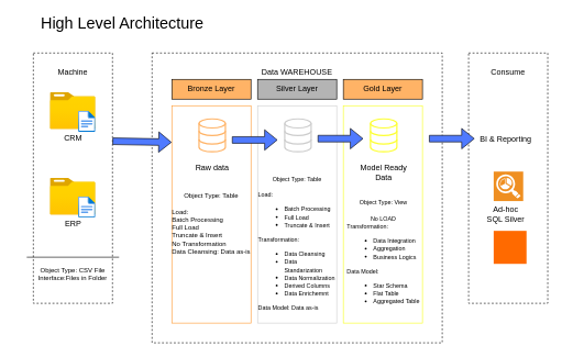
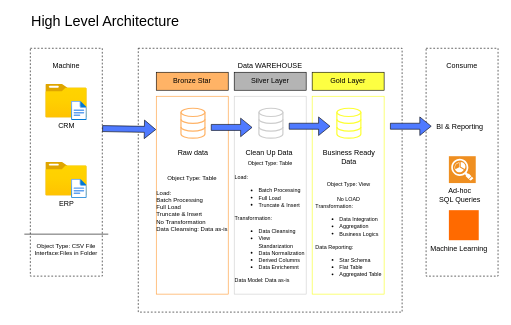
  <mxCell id="0" />
  <mxCell id="1" parent="0" />
- <mxCell id="2" value="&lt;font style=&quot;font-size: 24px;&quot;&gt;High Level Architecture&lt;/font&gt;" style="text;strokeColor=none;align=center;fillColor=none;html=1;verticalAlign=middle;whiteSpace=wrap;rounded=0;" parent="1" vertex="1"><mxGeometry x="30" y="20" width="310" height="30" as="geometry" /></mxCell>
+ <mxCell id="2" value="&lt;font style=&quot;font-size: 24px;&quot;&gt;High Level Architecture&lt;/font&gt;" style="text;strokeColor=none;align=center;fillColor=none;html=1;verticalAlign=middle;whiteSpace=wrap;rounded=0;" parent="1" vertex="1"><mxGeometry x="20" y="20" width="310" height="30" as="geometry" /></mxCell>
  <mxCell id="3" value="" style="rounded=0;whiteSpace=wrap;html=1;fillColor=none;strokeColor=default;dashed=1;" parent="1" vertex="1"><mxGeometry x="50" y="80" width="120" height="380" as="geometry" /></mxCell>
  <mxCell id="4" value="Machine" style="rounded=0;whiteSpace=wrap;html=1;strokeColor=none;fillColor=none;" parent="1" vertex="1"><mxGeometry x="50" y="80" width="120" height="60" as="geometry" /></mxCell>
  <mxCell id="5" value="" style="rounded=0;whiteSpace=wrap;html=1;fillColor=none;strokeColor=default;dashed=1;" parent="1" vertex="1"><mxGeometry x="230" y="80" width="440" height="440" as="geometry" /></mxCell>
  <mxCell id="6" value="Data WAREHOUSE" style="rounded=0;whiteSpace=wrap;html=1;strokeColor=none;fillColor=none;" parent="1" vertex="1"><mxGeometry x="230" y="80" width="440" height="60" as="geometry" /></mxCell>
  <mxCell id="7" value="" style="rounded=0;whiteSpace=wrap;html=1;fillColor=none;strokeColor=default;dashed=1;" parent="1" vertex="1"><mxGeometry x="710" y="80" width="120" height="380" as="geometry" /></mxCell>
  <mxCell id="8" value="Consume" style="rounded=0;whiteSpace=wrap;html=1;strokeColor=none;fillColor=none;" parent="1" vertex="1"><mxGeometry x="710" y="80" width="120" height="60" as="geometry" /></mxCell>
- <mxCell id="9" value="Bronze Layer" style="rounded=0;whiteSpace=wrap;html=1;fillColor=#FFB366;" parent="1" vertex="1"><mxGeometry x="260" y="120" width="120" height="30" as="geometry" /></mxCell>
+ <mxCell id="9" value="Bronze Star" style="rounded=0;whiteSpace=wrap;html=1;fillColor=#FFB366;" parent="1" vertex="1"><mxGeometry x="260" y="120" width="120" height="30" as="geometry" /></mxCell>
  <mxCell id="10" value="Silver Layer" style="rounded=0;whiteSpace=wrap;html=1;fillColor=#B4B4B4;" parent="1" vertex="1"><mxGeometry x="390" y="120" width="120" height="30" as="geometry" /></mxCell>
- <mxCell id="11" value="Gold Layer" style="rounded=0;whiteSpace=wrap;html=1;fillColor=#ffb366;" parent="1" vertex="1"><mxGeometry x="520" y="120" width="120" height="30" as="geometry" /></mxCell>
+ <mxCell id="11" value="Gold Layer" style="rounded=0;whiteSpace=wrap;html=1;fillColor=#FDFF42;" parent="1" vertex="1"><mxGeometry x="520" y="120" width="120" height="30" as="geometry" /></mxCell>
  <mxCell id="12" value="" style="rounded=0;whiteSpace=wrap;html=1;fillColor=none;strokeColor=#FF9933;" parent="1" vertex="1"><mxGeometry x="260" y="160" width="120" height="330" as="geometry" /></mxCell>
  <mxCell id="13" value="" style="rounded=0;whiteSpace=wrap;html=1;fillColor=none;strokeColor=#CDCDCD;" parent="1" vertex="1"><mxGeometry x="390" y="160" width="120" height="330" as="geometry" /></mxCell>
  <mxCell id="14" value="" style="rounded=0;whiteSpace=wrap;html=1;fillColor=none;strokeColor=#F7FF20;" parent="1" vertex="1"><mxGeometry x="520" y="160" width="120" height="330" as="geometry" /></mxCell>
  <mxCell id="15" value="CRM" style="image;aspect=fixed;html=1;points=[];align=center;fontSize=12;image=img/lib/azure2/general/Folder_Blank.svg;" parent="1" vertex="1"><mxGeometry x="75.5" y="140" width="69" height="56.0" as="geometry" /></mxCell>
  <mxCell id="16" value="" style="image;aspect=fixed;html=1;points=[];align=center;fontSize=12;image=img/lib/azure2/general/File.svg;" parent="1" vertex="1"><mxGeometry x="118.5" y="168" width="26" height="32.04" as="geometry" /></mxCell>
  <mxCell id="17" value="ERP" style="image;aspect=fixed;html=1;points=[];align=center;fontSize=12;image=img/lib/azure2/general/Folder_Blank.svg;" parent="1" vertex="1"><mxGeometry x="75.5" y="270" width="69" height="56.0" as="geometry" /></mxCell>
  <mxCell id="18" value="" style="image;aspect=fixed;html=1;points=[];align=center;fontSize=12;image=img/lib/azure2/general/File.svg;" parent="1" vertex="1"><mxGeometry x="118.5" y="298" width="26" height="32.04" as="geometry" /></mxCell>
  <mxCell id="19" value="" style="endArrow=none;html=1;rounded=0;" parent="1" edge="1"><mxGeometry width="50" height="50" relative="1" as="geometry"><mxPoint x="40" y="390" as="sourcePoint" /><mxPoint x="180" y="390" as="targetPoint" /></mxGeometry></mxCell>
  <mxCell id="20" value="Object Type: CSV File&lt;br&gt;Interface:Files in Folder" style="text;strokeColor=none;align=center;fillColor=none;html=1;verticalAlign=middle;whiteSpace=wrap;rounded=0;fontSize=10;" parent="1" vertex="1"><mxGeometry x="35" y="400" width="150" height="30" as="geometry" /></mxCell>
  <mxCell id="21" value="" style="html=1;verticalLabelPosition=bottom;align=center;labelBackgroundColor=#ffffff;verticalAlign=top;strokeWidth=2;strokeColor=#FFB366;shadow=0;dashed=0;shape=mxgraph.ios7.icons.data;fontColor=#000000;" parent="1" vertex="1"><mxGeometry x="301.2" y="180" width="40" height="50" as="geometry" /></mxCell>
  <mxCell id="22" value="" style="html=1;verticalLabelPosition=bottom;align=center;labelBackgroundColor=#ffffff;verticalAlign=top;strokeWidth=2;strokeColor=#CDCDCD;shadow=0;dashed=0;shape=mxgraph.ios7.icons.data;fontColor=#000000;" parent="1" vertex="1"><mxGeometry x="431.2" y="180" width="40" height="50" as="geometry" /></mxCell>
  <mxCell id="23" value="" style="html=1;verticalLabelPosition=bottom;align=center;labelBackgroundColor=#ffffff;verticalAlign=top;strokeWidth=2;strokeColor=#FDFF32;shadow=0;dashed=0;shape=mxgraph.ios7.icons.data;fontColor=#000000;" parent="1" vertex="1"><mxGeometry x="561.2" y="180" width="40" height="50" as="geometry" /></mxCell>
  <mxCell id="24" value="" style="shape=flexArrow;endArrow=classic;html=1;rounded=0;exitX=0.99;exitY=0.484;exitDx=0;exitDy=0;entryX=-0.013;entryY=0.364;entryDx=0;entryDy=0;entryPerimeter=0;exitPerimeter=0;fillColor=#4F7AFF;" parent="1" edge="1"><mxGeometry width="50" height="50" relative="1" as="geometry"><mxPoint x="170" y="213.92" as="sourcePoint" /><mxPoint x="259.64" y="215.56" as="targetPoint" /></mxGeometry></mxCell>
  <mxCell id="25" value="" style="shape=flexArrow;endArrow=classic;html=1;rounded=0;entryX=-0.013;entryY=0.364;entryDx=0;entryDy=0;entryPerimeter=0;fillColor=#4F7AFF;" parent="1" edge="1"><mxGeometry width="50" height="50" relative="1" as="geometry"><mxPoint x="351.2" y="212" as="sourcePoint" /><mxPoint x="420.2" y="212" as="targetPoint" /></mxGeometry></mxCell>
  <mxCell id="26" value="" style="shape=flexArrow;endArrow=classic;html=1;rounded=0;entryX=-0.013;entryY=0.364;entryDx=0;entryDy=0;entryPerimeter=0;fillColor=#4F7AFF;" parent="1" edge="1"><mxGeometry width="50" height="50" relative="1" as="geometry"><mxPoint x="481.2" y="210" as="sourcePoint" /><mxPoint x="550.2" y="210" as="targetPoint" /></mxGeometry></mxCell>
+ <mxCell id="27" value="Clean Up Data" style="text;strokeColor=none;align=center;fillColor=none;html=1;verticalAlign=middle;whiteSpace=wrap;rounded=0;" parent="1" vertex="1"><mxGeometry x="401.2" y="240" width="95" height="30" as="geometry" /></mxCell>
  <mxCell id="28" value="Raw data" style="text;strokeColor=none;align=center;fillColor=none;html=1;verticalAlign=middle;whiteSpace=wrap;rounded=0;" parent="1" vertex="1"><mxGeometry x="273.7" y="240" width="95" height="30" as="geometry" /></mxCell>
- <mxCell id="29" value="Model Ready&lt;br&gt;Data" style="text;strokeColor=none;align=center;fillColor=none;html=1;verticalAlign=middle;whiteSpace=wrap;rounded=0;" parent="1" vertex="1"><mxGeometry x="533.7" y="246" width="95" height="30" as="geometry" /></mxCell>
+ <mxCell id="29" value="Business Ready&lt;br&gt;Data" style="text;strokeColor=none;align=center;fillColor=none;html=1;verticalAlign=middle;whiteSpace=wrap;rounded=0;" parent="1" vertex="1"><mxGeometry x="533.7" y="246" width="95" height="30" as="geometry" /></mxCell>
  <mxCell id="30" value="&lt;div&gt;Object Type: Table&lt;/div&gt;&lt;div&gt;&lt;br&gt;&lt;/div&gt;&lt;div align=&quot;left&quot;&gt;Load:&lt;/div&gt;&lt;div align=&quot;left&quot;&gt;Batch Processing&lt;/div&gt;&lt;div align=&quot;left&quot;&gt;Full Load&lt;/div&gt;&lt;div align=&quot;left&quot;&gt;Truncate &amp;amp; Insert&lt;/div&gt;&lt;div align=&quot;left&quot;&gt;No Transformation&lt;/div&gt;&lt;div align=&quot;left&quot;&gt;Data Cleansing: Data as-is&lt;/div&gt;&lt;div&gt;&lt;br&gt;&lt;/div&gt;" style="text;strokeColor=none;align=center;fillColor=none;html=1;verticalAlign=middle;whiteSpace=wrap;rounded=0;fontSize=10;" parent="1" vertex="1"><mxGeometry x="245" y="240" width="150" height="210" as="geometry" /></mxCell>
- <mxCell id="31" value="&lt;div&gt;&lt;font style=&quot;font-size: 9px;&quot;&gt;Object Type: Table&lt;/font&gt;&lt;/div&gt;&lt;div&gt;&lt;font style=&quot;font-size: 9px;&quot;&gt;&lt;br&gt;&lt;/font&gt;&lt;/div&gt;&lt;div align=&quot;left&quot;&gt;&lt;font style=&quot;font-size: 9px;&quot;&gt;Load:&lt;/font&gt;&lt;/div&gt;&lt;ul&gt;&lt;li align=&quot;left&quot;&gt;&lt;font style=&quot;font-size: 9px;&quot;&gt;Batch Processing&lt;/font&gt;&lt;/li&gt;&lt;li align=&quot;left&quot;&gt;&lt;font style=&quot;font-size: 9px;&quot;&gt;Full Load&lt;/font&gt;&lt;/li&gt;&lt;li align=&quot;left&quot;&gt;&lt;font style=&quot;font-size: 9px;&quot;&gt;Truncate &amp;amp; Insert&lt;/font&gt;&lt;/li&gt;&lt;/ul&gt;&lt;div align=&quot;left&quot;&gt;&lt;font style=&quot;font-size: 9px;&quot;&gt;Transformation:&lt;/font&gt;&lt;/div&gt;&lt;ul&gt;&lt;li align=&quot;left&quot;&gt;&lt;font style=&quot;font-size: 9px;&quot;&gt;Data Cleansing&lt;/font&gt;&lt;/li&gt;&lt;li align=&quot;left&quot;&gt;&lt;font style=&quot;font-size: 9px;&quot;&gt;Data Standarization&lt;/font&gt;&lt;/li&gt;&lt;li align=&quot;left&quot;&gt;&lt;font style=&quot;font-size: 9px;&quot;&gt;Data Normalization&lt;/font&gt;&lt;/li&gt;&lt;li align=&quot;left&quot;&gt;&lt;font style=&quot;font-size: 9px;&quot;&gt;Derived Columns&lt;/font&gt;&lt;/li&gt;&lt;li align=&quot;left&quot;&gt;&lt;font style=&quot;font-size: 9px;&quot;&gt;Data Enrichemnt&lt;/font&gt;&lt;/li&gt;&lt;/ul&gt;&lt;div align=&quot;left&quot;&gt;&lt;font style=&quot;font-size: 9px;&quot;&gt;Data Model: Data as-is&lt;/font&gt;&lt;/div&gt;&lt;div&gt;&lt;font style=&quot;font-size: 9px;&quot;&gt;&lt;br&gt;&lt;/font&gt;&lt;/div&gt;" style="text;strokeColor=none;align=center;fillColor=none;html=1;verticalAlign=middle;whiteSpace=wrap;rounded=0;fontSize=10;" parent="1" vertex="1"><mxGeometry x="390" y="280" width="120" height="190" as="geometry" /></mxCell>
- <mxCell id="32" value="&lt;div&gt;&lt;font style=&quot;font-size: 9px;&quot;&gt;Object Type: View&lt;/font&gt;&lt;/div&gt;&lt;div&gt;&lt;font style=&quot;font-size: 9px;&quot;&gt;&lt;br&gt;&lt;/font&gt;&lt;/div&gt;&lt;div&gt;&lt;font style=&quot;font-size: 9px;&quot;&gt;No LOAD&lt;/font&gt;&lt;/div&gt;&lt;div align=&quot;left&quot;&gt;&lt;font style=&quot;font-size: 9px;&quot;&gt;Transformation:&lt;/font&gt;&lt;/div&gt;&lt;ul&gt;&lt;li align=&quot;left&quot;&gt;&lt;font style=&quot;font-size: 9px;&quot;&gt;Data Integration&lt;/font&gt;&lt;/li&gt;&lt;li align=&quot;left&quot;&gt;&lt;font style=&quot;font-size: 9px;&quot;&gt;Aggregation&lt;/font&gt;&lt;/li&gt;&lt;li align=&quot;left&quot;&gt;&lt;font style=&quot;font-size: 9px;&quot;&gt;Business Logics&lt;/font&gt;&lt;/li&gt;&lt;/ul&gt;&lt;div align=&quot;left&quot;&gt;&lt;font style=&quot;font-size: 9px;&quot;&gt;Data Model:&amp;nbsp;&lt;/font&gt;&lt;/div&gt;&lt;div align=&quot;left&quot;&gt;&lt;ul&gt;&lt;li&gt;&lt;font style=&quot;font-size: 9px;&quot;&gt;Star Schema&lt;/font&gt;&lt;/li&gt;&lt;li&gt;&lt;font style=&quot;font-size: 9px;&quot;&gt;Flat Table&lt;/font&gt;&lt;/li&gt;&lt;li&gt;&lt;font style=&quot;font-size: 9px;&quot;&gt;Aggregated Table&lt;/font&gt;&lt;/li&gt;&lt;/ul&gt;&lt;/div&gt;&lt;div&gt;&lt;font style=&quot;font-size: 9px;&quot;&gt;&lt;br&gt;&lt;/font&gt;&lt;/div&gt;" style="text;strokeColor=none;align=center;fillColor=none;html=1;verticalAlign=middle;whiteSpace=wrap;rounded=0;fontSize=10;" parent="1" vertex="1"><mxGeometry x="521.2" y="298" width="120" height="190" as="geometry" /></mxCell>
+ <mxCell id="31" value="&lt;div&gt;&lt;font style=&quot;font-size: 9px;&quot;&gt;Object Type: Table&lt;/font&gt;&lt;/div&gt;&lt;div&gt;&lt;font style=&quot;font-size: 9px;&quot;&gt;&lt;br&gt;&lt;/font&gt;&lt;/div&gt;&lt;div align=&quot;left&quot;&gt;&lt;font style=&quot;font-size: 9px;&quot;&gt;Load:&lt;/font&gt;&lt;/div&gt;&lt;ul&gt;&lt;li align=&quot;left&quot;&gt;&lt;font style=&quot;font-size: 9px;&quot;&gt;Batch Processing&lt;/font&gt;&lt;/li&gt;&lt;li align=&quot;left&quot;&gt;&lt;font style=&quot;font-size: 9px;&quot;&gt;Full Load&lt;/font&gt;&lt;/li&gt;&lt;li align=&quot;left&quot;&gt;&lt;font style=&quot;font-size: 9px;&quot;&gt;Truncate &amp;amp; Insert&lt;/font&gt;&lt;/li&gt;&lt;/ul&gt;&lt;div align=&quot;left&quot;&gt;&lt;font style=&quot;font-size: 9px;&quot;&gt;Transformation:&lt;/font&gt;&lt;/div&gt;&lt;ul&gt;&lt;li align=&quot;left&quot;&gt;&lt;font style=&quot;font-size: 9px;&quot;&gt;Data Cleansing&lt;/font&gt;&lt;/li&gt;&lt;li align=&quot;left&quot;&gt;&lt;font style=&quot;font-size: 9px;&quot;&gt;View Standarization&lt;/font&gt;&lt;/li&gt;&lt;li align=&quot;left&quot;&gt;&lt;font style=&quot;font-size: 9px;&quot;&gt;Data Normalization&lt;/font&gt;&lt;/li&gt;&lt;li align=&quot;left&quot;&gt;&lt;font style=&quot;font-size: 9px;&quot;&gt;Derived Columns&lt;/font&gt;&lt;/li&gt;&lt;li align=&quot;left&quot;&gt;&lt;font style=&quot;font-size: 9px;&quot;&gt;Data Enrichemnt&lt;/font&gt;&lt;/li&gt;&lt;/ul&gt;&lt;div align=&quot;left&quot;&gt;&lt;font style=&quot;font-size: 9px;&quot;&gt;Data Model: Data as-is&lt;/font&gt;&lt;/div&gt;&lt;div&gt;&lt;font style=&quot;font-size: 9px;&quot;&gt;&lt;br&gt;&lt;/font&gt;&lt;/div&gt;" style="text;strokeColor=none;align=center;fillColor=none;html=1;verticalAlign=middle;whiteSpace=wrap;rounded=0;fontSize=10;" parent="1" vertex="1"><mxGeometry x="390" y="280" width="120" height="190" as="geometry" /></mxCell>
+ <mxCell id="32" value="&lt;div&gt;&lt;font style=&quot;font-size: 9px;&quot;&gt;Object Type: View&lt;/font&gt;&lt;/div&gt;&lt;div&gt;&lt;font style=&quot;font-size: 9px;&quot;&gt;&lt;br&gt;&lt;/font&gt;&lt;/div&gt;&lt;div&gt;&lt;font style=&quot;font-size: 9px;&quot;&gt;No LOAD&lt;/font&gt;&lt;/div&gt;&lt;div align=&quot;left&quot;&gt;&lt;font style=&quot;font-size: 9px;&quot;&gt;Transformation:&lt;/font&gt;&lt;/div&gt;&lt;ul&gt;&lt;li align=&quot;left&quot;&gt;&lt;font style=&quot;font-size: 9px;&quot;&gt;Data Integration&lt;/font&gt;&lt;/li&gt;&lt;li align=&quot;left&quot;&gt;&lt;font style=&quot;font-size: 9px;&quot;&gt;Aggregation&lt;/font&gt;&lt;/li&gt;&lt;li align=&quot;left&quot;&gt;&lt;font style=&quot;font-size: 9px;&quot;&gt;Business Logics&lt;/font&gt;&lt;/li&gt;&lt;/ul&gt;&lt;div align=&quot;left&quot;&gt;&lt;font style=&quot;font-size: 9px;&quot;&gt;Data Reporting:&amp;nbsp;&lt;/font&gt;&lt;/div&gt;&lt;div align=&quot;left&quot;&gt;&lt;ul&gt;&lt;li&gt;&lt;font style=&quot;font-size: 9px;&quot;&gt;Star Schema&lt;/font&gt;&lt;/li&gt;&lt;li&gt;&lt;font style=&quot;font-size: 9px;&quot;&gt;Flat Table&lt;/font&gt;&lt;/li&gt;&lt;li&gt;&lt;font style=&quot;font-size: 9px;&quot;&gt;Aggregated Table&lt;/font&gt;&lt;/li&gt;&lt;/ul&gt;&lt;/div&gt;&lt;div&gt;&lt;font style=&quot;font-size: 9px;&quot;&gt;&lt;br&gt;&lt;/font&gt;&lt;/div&gt;" style="text;strokeColor=none;align=center;fillColor=none;html=1;verticalAlign=middle;whiteSpace=wrap;rounded=0;fontSize=10;" parent="1" vertex="1"><mxGeometry x="521.2" y="298" width="120" height="190" as="geometry" /></mxCell>
  <mxCell id="33" value="" style="shape=flexArrow;endArrow=classic;html=1;rounded=0;entryX=-0.013;entryY=0.364;entryDx=0;entryDy=0;entryPerimeter=0;fillColor=#4F7AFF;" parent="1" edge="1"><mxGeometry width="50" height="50" relative="1" as="geometry"><mxPoint x="650" y="210" as="sourcePoint" /><mxPoint x="719" y="210" as="targetPoint" /></mxGeometry></mxCell>
  <mxCell id="34" value="" style="image;aspect=fixed;html=1;points=[];align=center;fontSize=12;image=img/lib/azure2/power_platform/PowerBI.svg;" parent="1" vertex="1"><mxGeometry x="748" y="150" width="36" height="48" as="geometry" /></mxCell>
  <mxCell id="35" value="" style="shadow=0;dashed=0;html=1;strokeColor=none;fillColor=#EF8F21;labelPosition=center;verticalLabelPosition=bottom;verticalAlign=top;align=center;outlineConnect=0;shape=mxgraph.veeam.reporting;" parent="1" vertex="1"><mxGeometry x="748" y="260" width="44.8" height="44.8" as="geometry" /></mxCell>
  <mxCell id="36" value="" style="points=[];aspect=fixed;html=1;align=center;shadow=0;dashed=0;fillColor=#FF6A00;strokeColor=none;shape=mxgraph.alibaba_cloud.machine_learning;" parent="1" vertex="1"><mxGeometry x="748" y="350" width="49.8" height="50.1" as="geometry" /></mxCell>
  <mxCell id="37" value="BI &amp;amp; Reporting" style="text;strokeColor=none;align=center;fillColor=none;html=1;verticalAlign=middle;whiteSpace=wrap;rounded=0;" parent="1" vertex="1"><mxGeometry x="718.5" y="196" width="95" height="30" as="geometry" /></mxCell>
- <mxCell id="38" value="&lt;div&gt;Ad-hoc&lt;/div&gt;&lt;div&gt;SQL Silver&lt;/div&gt;" style="text;strokeColor=none;align=center;fillColor=none;html=1;verticalAlign=middle;whiteSpace=wrap;rounded=0;" parent="1" vertex="1"><mxGeometry x="718.5" y="310" width="95" height="30" as="geometry" /></mxCell>
+ <mxCell id="38" value="&lt;div&gt;Ad-hoc&lt;/div&gt;&lt;div&gt;SQL Queries&lt;/div&gt;" style="text;strokeColor=none;align=center;fillColor=none;html=1;verticalAlign=middle;whiteSpace=wrap;rounded=0;" parent="1" vertex="1"><mxGeometry x="718.5" y="310" width="95" height="30" as="geometry" /></mxCell>
+ <mxCell id="39" value="&lt;div&gt;Machine Learning&lt;/div&gt;" style="text;strokeColor=none;align=center;fillColor=none;html=1;verticalAlign=middle;whiteSpace=wrap;rounded=0;" parent="1" vertex="1"><mxGeometry x="710" y="400.1" width="110.4" height="30" as="geometry" /></mxCell>
